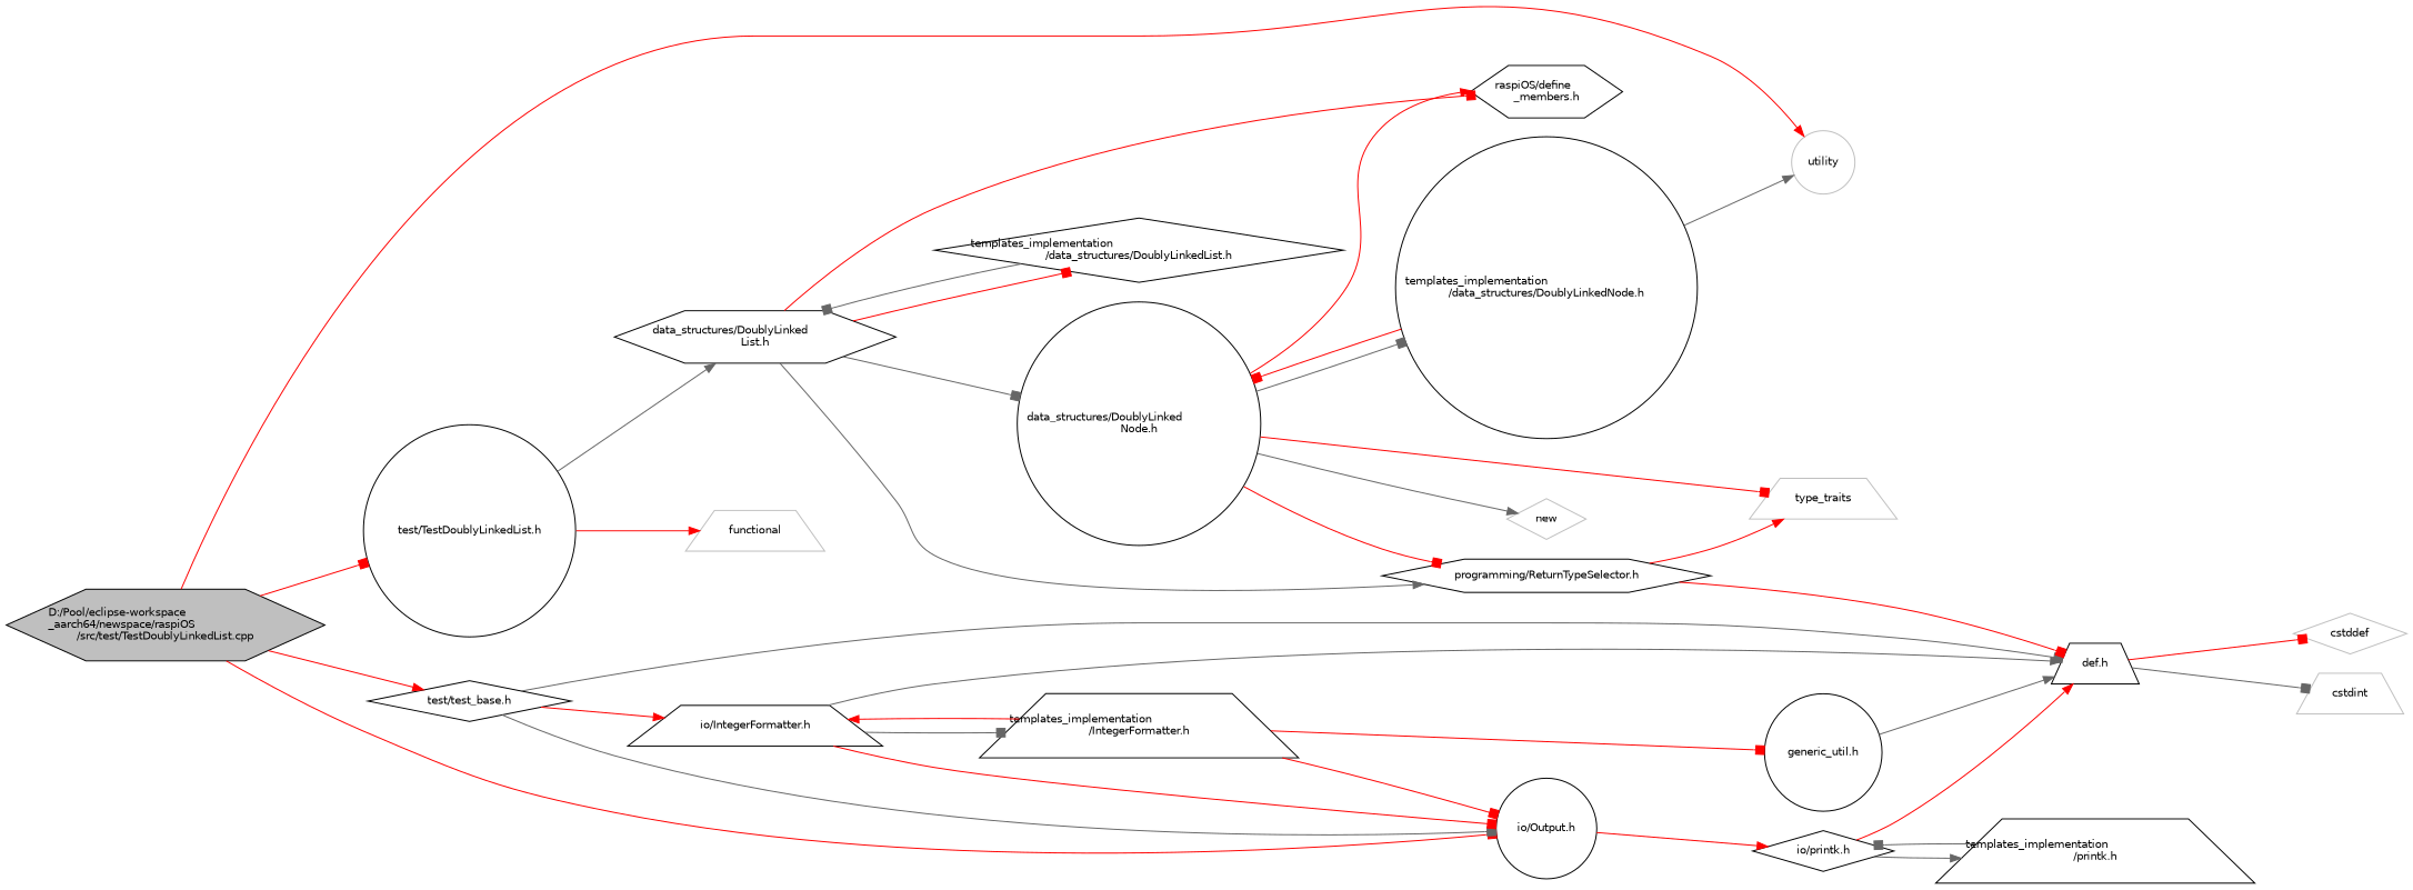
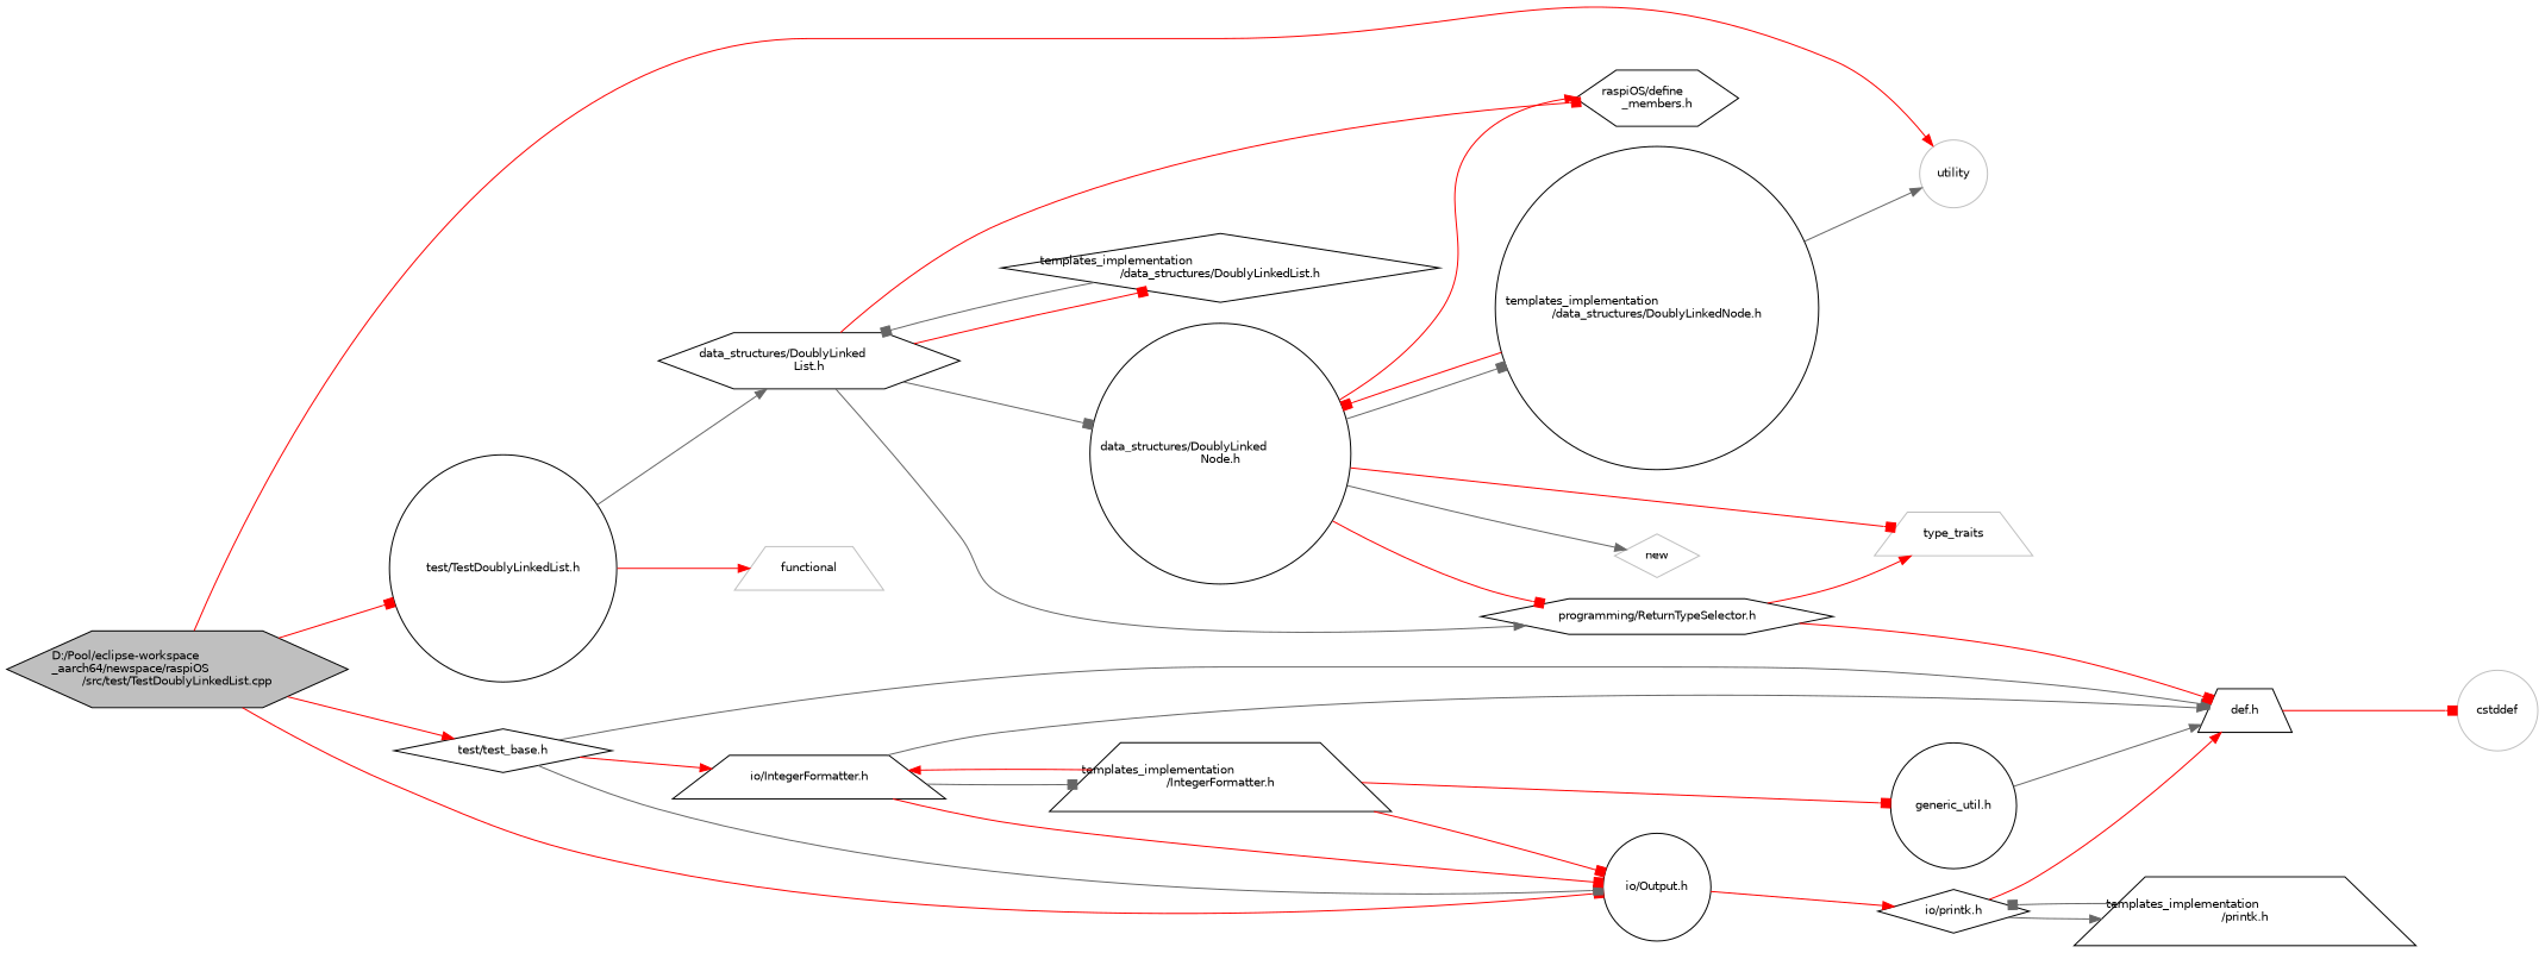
  digraph {
    rankdir=LR
    node [color=black fillcolor=white fontname=Helvetica fontsize=10 shape=circle style=filled]
    edge [arrowhead=box color=red fontname=Helvetica fontsize=10 labelfontname=Helvetica labelfontsize=10 style=solid]
    n1 [fillcolor=grey75 fontcolor=black height=0.2 label="D:/Pool/eclipse-workspace\l_aarch64/newspace/raspiOS\l/src/test/TestDoublyLinkedList.cpp" shape=hexagon width=0.4]
    n2 [color=grey75 height=0.2 label=utility width=0.4]
    n3 [height=0.2 label="test/TestDoublyLinkedList.h" width=0.4]
    n4 [height=0.2 label="io/Output.h" width=0.4]
    n5 [height=0.2 label="test/test_base.h" shape=diamond width=0.4]
    n6 [height=0.2 label="data_structures/DoublyLinked\lList.h" shape=hexagon width=0.4]
    n7 [color=grey75 height=0.2 label=functional shape=trapezium width=0.4]
    n8 [height=0.2 label="io/printk.h" shape=diamond width=0.4]
    n9 [height=0.2 label="def.h" shape=trapezium width=0.4]
    n10 [height=0.2 label="io/IntegerFormatter.h" shape=trapezium width=0.4]
    n11 [height=0.2 label="data_structures/DoublyLinked\lNode.h" width=0.4]
    n12 [height=0.2 label="programming/ReturnTypeSelector.h" shape=hexagon width=0.4]
    n13 [height=0.2 label="raspiOS/define\l_members.h" shape=hexagon width=0.4]
    n14 [height=0.2 label="templates_implementation\l/data_structures/DoublyLinkedList.h" shape=diamond width=0.4]
    n15 [color=grey75 height=0.2 label=new shape=diamond width=0.4]
    n16 [color=grey75 height=0.2 label=type_traits shape=trapezium width=0.4]
    n17 [height=0.2 label="templates_implementation\l/data_structures/DoublyLinkedNode.h" width=0.4]
-   n18 [color=grey75 height=0.2 label=cstddef shape=diamond width=0.4]
-   n19 [color=grey75 height=0.2 label=cstdint shape=trapezium width=0.4]
+   n18 [color=grey75 height=0.2 label=cstddef width=0.4]
    n20 [height=0.2 label="templates_implementation\l/printk.h" shape=trapezium width=0.4]
    n21 [height=0.2 label="templates_implementation\l/IntegerFormatter.h" shape=trapezium width=0.4]
    n22 [height=0.2 label="generic_util.h" width=0.4]
    n1 -> n2 [arrowhead=normal]
    n1 -> n3
    n1 -> n4
    n1 -> n5 [arrowhead=normal]
    n3 -> n6 [arrowhead=normal color=gray40]
    n3 -> n7 [arrowhead=normal]
    n4 -> n8 [arrowhead=normal]
    n5 -> n4 [color=gray40]
    n5 -> n9 [color=gray40]
    n5 -> n10 [arrowhead=normal]
    n6 -> n11 [color=gray40]
    n6 -> n12 [arrowhead=normal color=gray40]
    n6 -> n13
    n6 -> n14
    n8 -> n9 [arrowhead=normal]
    n8 -> n20 [arrowhead=normal color=gray40]
    n9 -> n18
-   n9 -> n19 [color=gray40]
    n10 -> n4
    n10 -> n9 [arrowhead=normal color=gray40]
    n10 -> n21 [color=gray40]
    n11 -> n12
    n11 -> n13 [arrowhead=normal]
    n11 -> n15 [arrowhead=normal color=gray40]
    n11 -> n16
    n11 -> n17 [color=gray40]
    n12 -> n9
    n12 -> n16 [arrowhead=normal]
    n14 -> n6 [color=gray40]
    n17 -> n2 [arrowhead=normal color=gray40]
    n17 -> n11
    n20 -> n8 [color=gray40]
    n21 -> n4
    n21 -> n10 [arrowhead=normal]
    n21 -> n22
    n22 -> n9 [arrowhead=normal color=gray40]
  }
